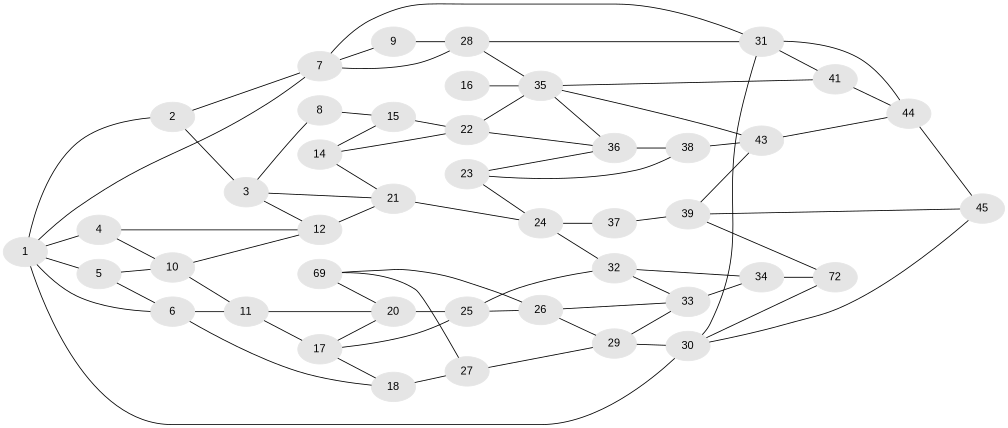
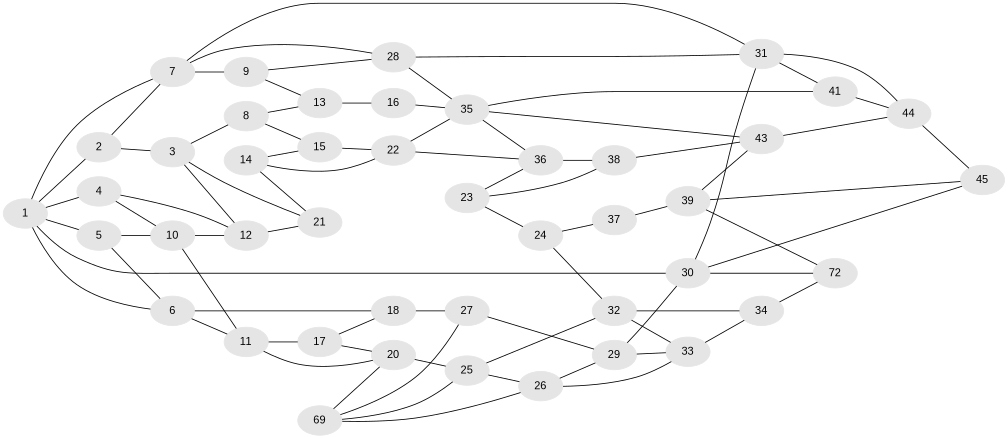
  graph {
    fontname="Liberation Sans"
    rankdir=LR
    node [color=gray90 fontname="Liberation Sans" style=filled]
    edge [fontname="Liberation Sans" weight=1.0]
    1
    2
    4
    5
    6
    7
    30
    3
    12
    10
    11
    18
    9
    28
    31
    n16 [label=72]
    45
    8
    21
+   13
    15
    24
    17
    20
    27
    35
    41
    44
    16
    22
    25
    14
    36
    43
    29
    n36 [label=69]
    26
    32
    33
    37
    38
    23
    34
    39
    1 -- 2
    1 -- 4
    1 -- 5
    1 -- 6
    1 -- 7
    1 -- 30
    2 -- 7
    2 -- 3
    4 -- 12
    4 -- 10
    5 -- 6
    5 -- 10
    6 -- 11
    6 -- 18
    7 -- 9
    7 -- 28
    7 -- 31
    30 -- 31
    30 -- n16
    30 -- 45
    3 -- 12
    3 -- 8
    3 -- 21
    12 -- 21
    10 -- 12
    10 -- 11
    11 -- 17
    11 -- 20
    18 -- 27 [weight=2.0]
    9 -- 28
+   9 -- 13
    28 -- 31
    28 -- 35
    31 -- 41
    31 -- 44
+   8 -- 13
    8 -- 15
-   21 -- 24
+   13 -- 16 [weight=2.0]
    15 -- 22
    24 -- 32
    24 -- 37
    17 -- 18
    17 -- 20
    20 -- 25
    27 -- 29
    35 -- 41
    35 -- 36
    35 -- 43
    41 -- 44
    44 -- 45
    16 -- 35
    22 -- 35
    22 -- 36
    25 -- 26
    25 -- 32
    14 -- 21
    14 -- 15
    14 -- 22
    36 -- 38
    43 -- 44
    29 -- 30
    29 -- 33
    n36 -- 20
    n36 -- 27
-   17 -- 25
+   n36 -- 25
    n36 -- 26
    26 -- 29
    26 -- 33
    32 -- 33
    32 -- 34
    33 -- 34
    37 -- 39
    38 -- 43
    23 -- 24
    23 -- 36
    23 -- 38
    34 -- n16
    39 -- n16
    39 -- 45
    39 -- 43
  }
